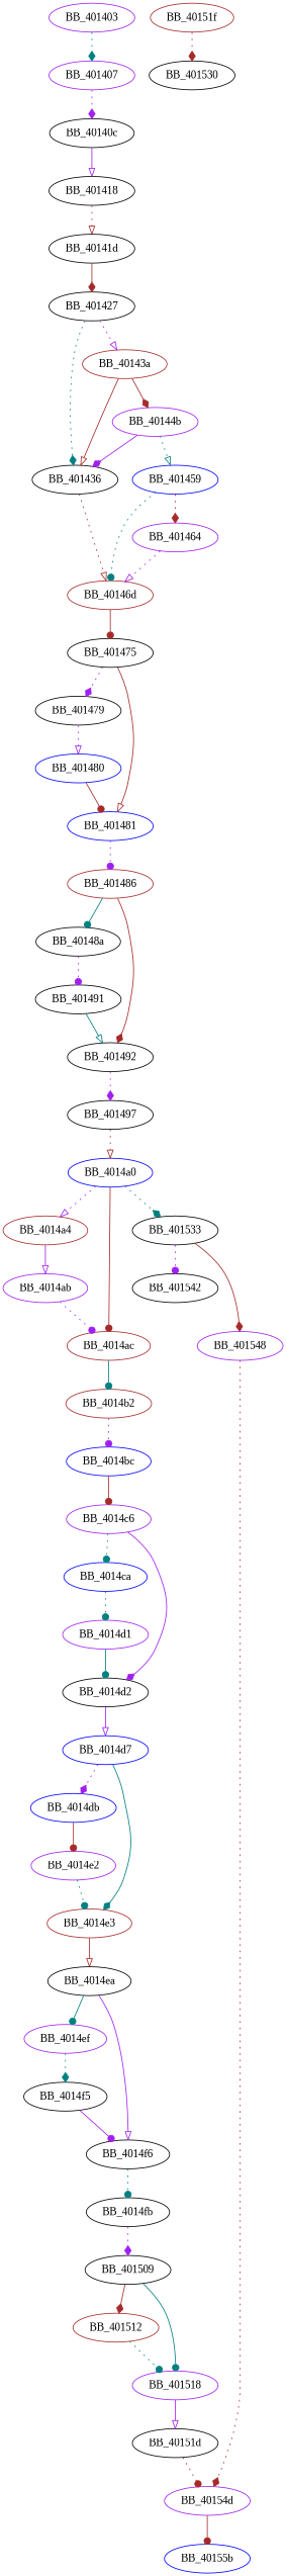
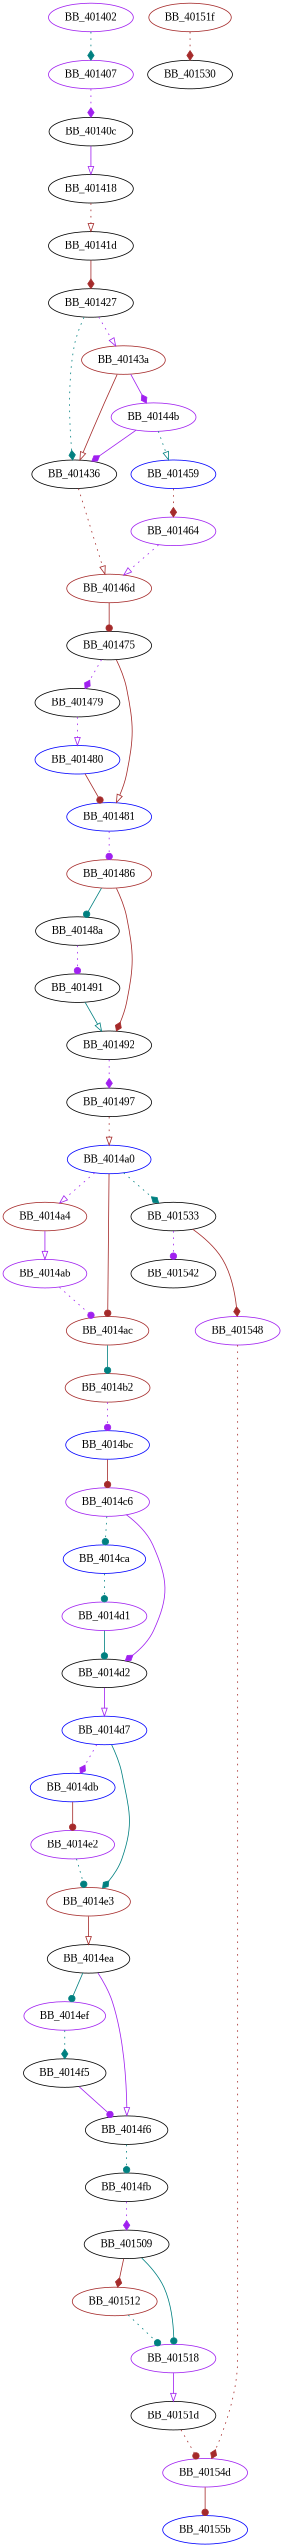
  digraph {
    fontname="Liberation Serif"
    node [color=black fontname="Liberation Serif"]
    edge [arrowhead=dot color=purple fontname="Liberation Serif" style=dotted]
-   BB_401402 [color=purple label=BB_401403]
+   BB_401402 [color=purple]
    BB_401407 [color=purple]
    BB_40140c
    BB_401418
    BB_40141d
    BB_401427
    BB_401436
    BB_40143a [color=brown]
    BB_40146d [color=brown]
    BB_40144b [color=purple]
    BB_401475
    BB_401459 [color=blue]
    BB_401479
    BB_401481 [color=blue]
    BB_401464 [color=purple]
    BB_401480 [color=blue]
    BB_401486 [color=brown]
    BB_40148a
    BB_401492
    BB_401491
    BB_401497
    BB_4014a0 [color=blue]
    BB_4014a4 [color=brown]
    BB_4014ac [color=brown]
    BB_401533
    BB_4014ab [color=purple]
    BB_4014b2 [color=brown]
    BB_401542
    BB_401548 [color=purple]
    BB_4014bc [color=blue]
    BB_40154d [color=purple]
    BB_4014c6 [color=purple]
    BB_4014ca [color=blue]
    BB_4014d2
    BB_4014d1 [color=purple]
    BB_4014d7 [color=blue]
    BB_4014db [color=blue]
    BB_4014e3 [color=brown]
    BB_4014e2 [color=purple]
    BB_4014ea
    BB_4014ef [color=purple]
    BB_4014f6
    BB_4014f5
    BB_4014fb
    BB_401509
    BB_401512 [color=brown]
    BB_401518 [color=purple]
    BB_40151d
    BB_40155b [color=blue]
    BB_40151f [color=brown]
    BB_401530
    BB_401402 -> BB_401407 [arrowhead=diamond color=teal]
    BB_401407 -> BB_40140c [arrowhead=diamond]
    BB_40140c -> BB_401418 [arrowhead=onormal style=solid]
    BB_401418 -> BB_40141d [arrowhead=onormal color=brown]
    BB_40141d -> BB_401427 [arrowhead=diamond color=brown style=solid]
    BB_401427 -> BB_401436 [arrowhead=diamond color=teal]
    BB_401427 -> BB_40143a [arrowhead=onormal]
    BB_401436 -> BB_40146d [arrowhead=onormal color=brown]
    BB_40143a -> BB_401436 [arrowhead=onormal color=brown style=solid]
-   BB_40143a -> BB_40144b [arrowhead=diamond color=brown style=solid]
+   BB_40143a -> BB_40144b [arrowhead=diamond style=solid]
    BB_40146d -> BB_401475 [color=brown style=solid]
    BB_40144b -> BB_401436 [arrowhead=diamond style=solid]
    BB_40144b -> BB_401459 [arrowhead=onormal color=teal]
    BB_401475 -> BB_401479 [arrowhead=diamond]
    BB_401475 -> BB_401481 [arrowhead=onormal color=brown style=solid]
-   BB_401459 -> BB_40146d [color=teal]
    BB_401459 -> BB_401464 [arrowhead=diamond color=brown]
    BB_401479 -> BB_401480 [arrowhead=onormal]
    BB_401481 -> BB_401486
    BB_401464 -> BB_40146d [arrowhead=onormal]
    BB_401480 -> BB_401481 [color=brown style=solid]
    BB_401486 -> BB_40148a [color=teal style=solid]
    BB_401486 -> BB_401492 [arrowhead=diamond color=brown style=solid]
    BB_40148a -> BB_401491
    BB_401492 -> BB_401497 [arrowhead=diamond]
    BB_401491 -> BB_401492 [arrowhead=onormal color=teal style=solid]
    BB_401497 -> BB_4014a0 [arrowhead=onormal color=brown]
    BB_4014a0 -> BB_4014a4 [arrowhead=onormal]
    BB_4014a0 -> BB_4014ac [color=brown style=solid]
    BB_4014a0 -> BB_401533 [arrowhead=diamond color=teal]
    BB_4014a4 -> BB_4014ab [arrowhead=onormal style=solid]
    BB_4014ac -> BB_4014b2 [color=teal style=solid]
    BB_401533 -> BB_401542
    BB_401533 -> BB_401548 [arrowhead=diamond color=brown style=solid]
    BB_4014ab -> BB_4014ac
    BB_4014b2 -> BB_4014bc
    BB_401548 -> BB_40154d [arrowhead=diamond color=brown]
    BB_4014bc -> BB_4014c6 [color=brown style=solid]
    BB_40154d -> BB_40155b [color=brown style=solid]
    BB_4014c6 -> BB_4014ca [color=teal]
    BB_4014c6 -> BB_4014d2 [arrowhead=diamond style=solid]
    BB_4014ca -> BB_4014d1 [color=teal]
    BB_4014d2 -> BB_4014d7 [arrowhead=onormal style=solid]
    BB_4014d1 -> BB_4014d2 [color=teal style=solid]
    BB_4014d7 -> BB_4014db [arrowhead=diamond]
    BB_4014d7 -> BB_4014e3 [arrowhead=diamond color=teal style=solid]
    BB_4014db -> BB_4014e2 [color=brown style=solid]
    BB_4014e3 -> BB_4014ea [arrowhead=onormal color=brown style=solid]
    BB_4014e2 -> BB_4014e3 [color=teal]
    BB_4014ea -> BB_4014ef [color=teal style=solid]
    BB_4014ea -> BB_4014f6 [arrowhead=onormal style=solid]
    BB_4014ef -> BB_4014f5 [arrowhead=diamond color=teal]
    BB_4014f6 -> BB_4014fb [color=teal]
    BB_4014f5 -> BB_4014f6 [style=solid]
    BB_4014fb -> BB_401509 [arrowhead=diamond]
    BB_401509 -> BB_401512 [arrowhead=diamond color=brown style=solid]
    BB_401509 -> BB_401518 [color=teal style=solid]
    BB_401512 -> BB_401518 [color=teal]
    BB_401518 -> BB_40151d [arrowhead=onormal style=solid]
    BB_40151d -> BB_40154d [color=brown]
    BB_40151f -> BB_401530 [arrowhead=diamond color=brown]
  }
